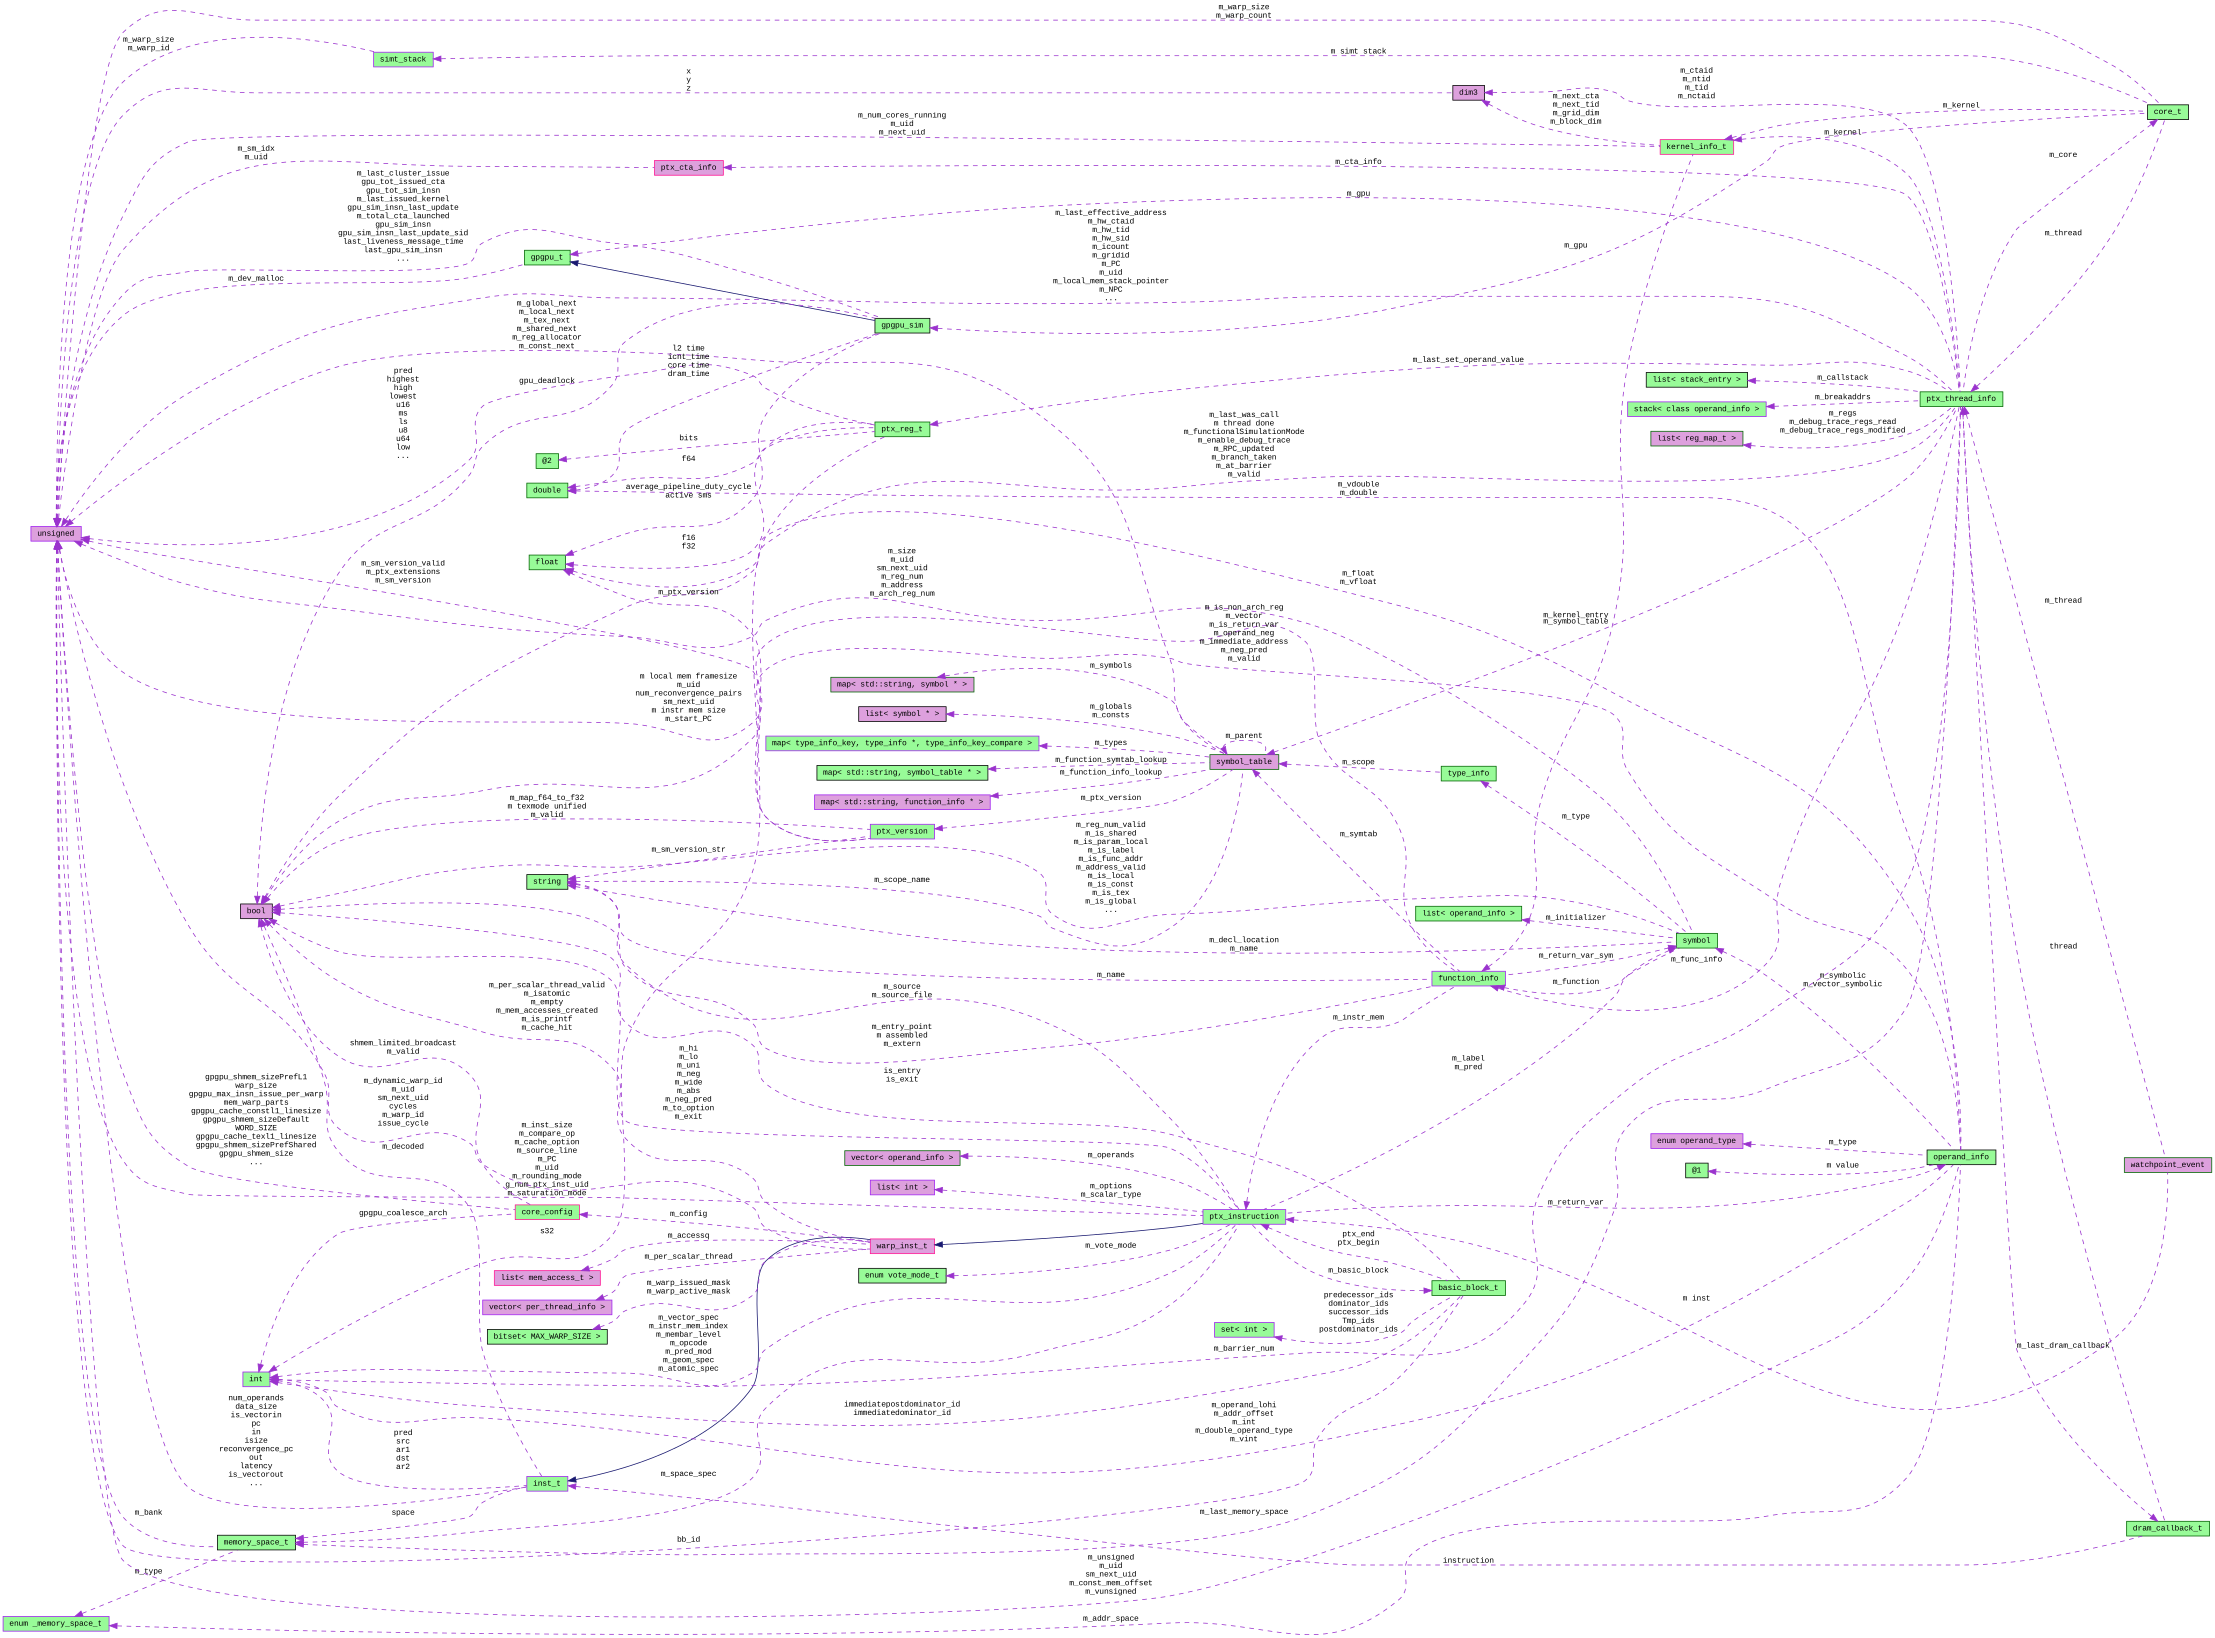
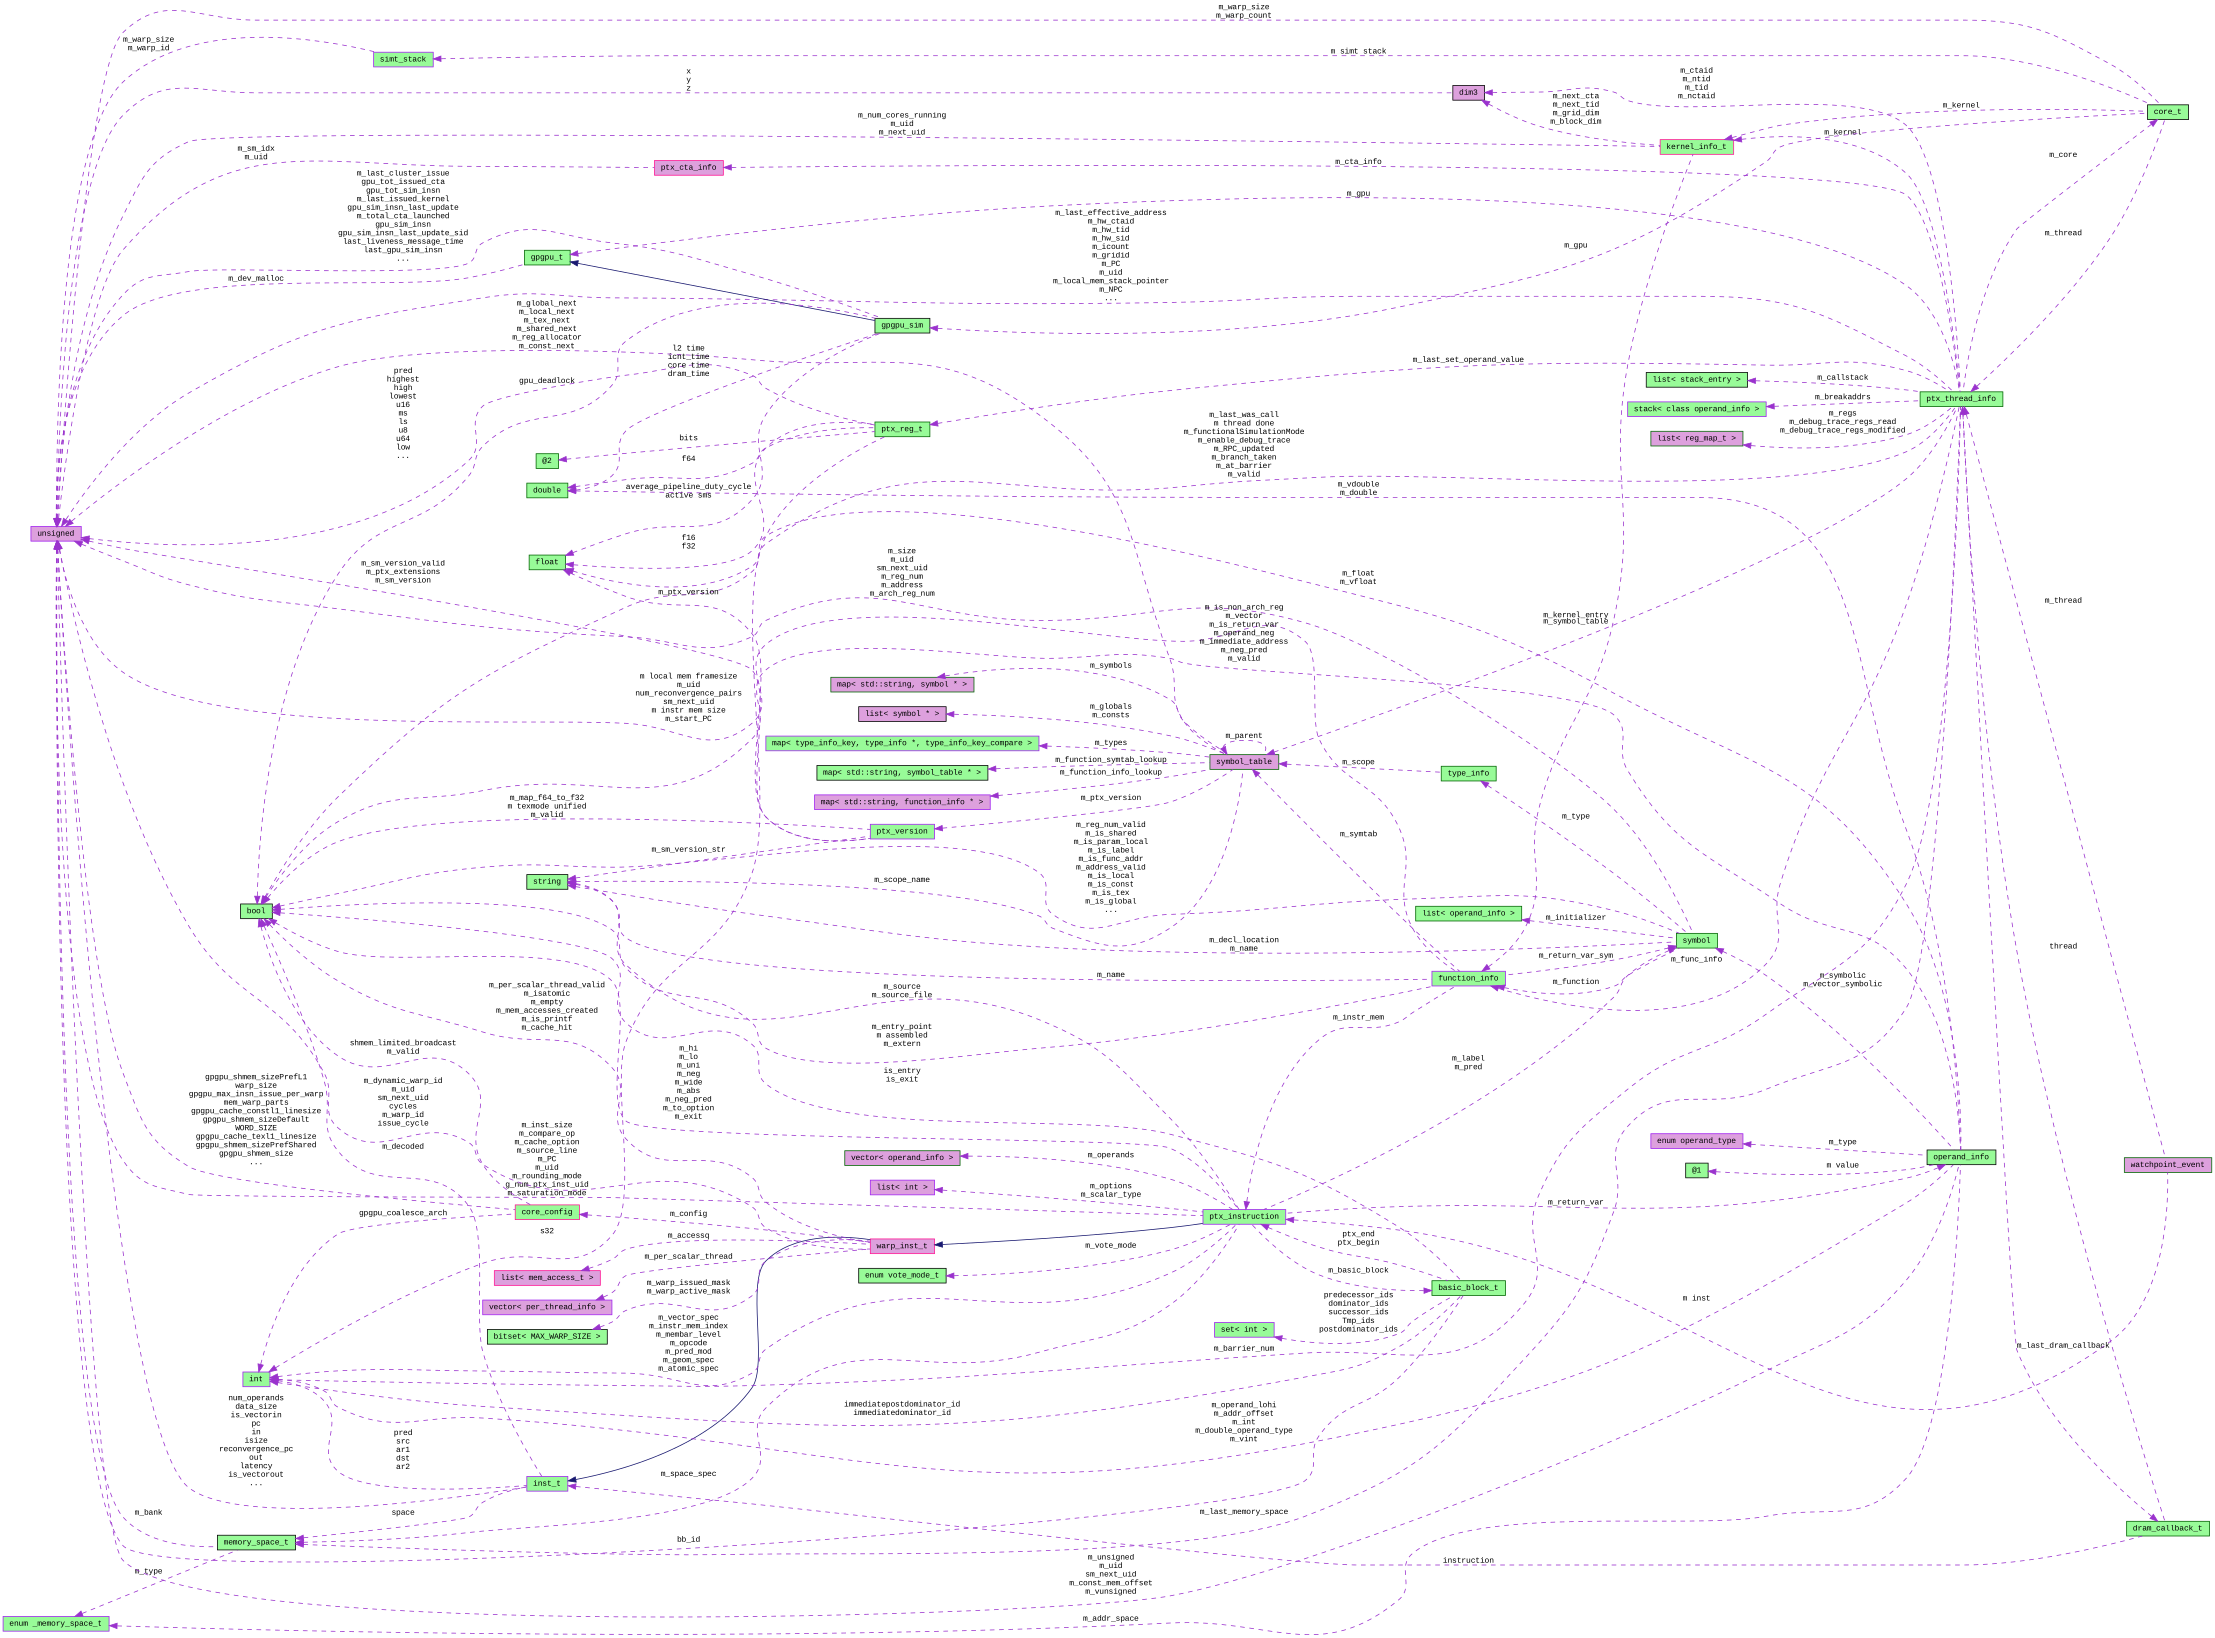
  digraph {
    fontname="Liberation Mono"
    rankdir=LR
    node [color=darkgreen fillcolor=palegreen fontname="Liberation Mono" fontsize=10 shape=record style=filled]
    edge [color=darkorchid3 dir=back fontname="Liberation Mono" fontsize=10 labelfontname=FreeSans labelfontsize=10 style=dashed]
    n1 [fillcolor=plum fontcolor=black height=0.2 label=watchpoint_event width=0.4]
    n2 [color=purple height=0.2 label=ptx_instruction width=0.4]
    n3 [height=0.2 label=basic_block_t width=0.4]
    n4 [color=purple height=0.2 label=function_info width=0.4]
    n5 [height=0.2 label=ptx_thread_info width=0.4]
    n6 [height=0.2 label=symbol width=0.4]
    n7 [color=deeppink height=0.2 label=kernel_info_t width=0.4]
    n8 [color=deeppink fillcolor=plum height=0.2 label=warp_inst_t width=0.4]
    n9 [color=purple height=0.2 label=inst_t width=0.4]
    n10 [height=0.2 label=dram_callback_t width=0.4]
    n11 [color=black height=0.2 label=memory_space_t width=0.4]
    n12 [color=black height=0.2 label=core_t width=0.4]
    n13 [color=purple height=0.2 label="enum _memory_space_t" width=0.4]
    n14 [color=black height=0.2 label=operand_info width=0.4]
    n15 [color=purple fillcolor=plum height=0.2 label=unsigned width=0.4]
    n16 [color=deeppink height=0.2 label=core_config width=0.4]
    n17 [fillcolor=plum height=0.2 label=symbol_table width=0.4]
    n18 [color=purple height=0.2 label=ptx_version width=0.4]
    n19 [color=purple height=0.2 label=simt_stack width=0.4]
    n20 [color=black height=0.2 label=gpgpu_sim width=0.4]
    n21 [height=0.2 label=gpgpu_t width=0.4]
    n22 [color=black fillcolor=plum height=0.2 label=dim3 width=0.4]
    n23 [height=0.2 label=ptx_reg_t width=0.4]
    n24 [color=deeppink fillcolor=plum height=0.2 label=ptx_cta_info width=0.4]
    n25 [height=0.2 label=type_info width=0.4]
    n26 [color=purple height=0.2 label=int width=0.4]
-   n27 [color=black fillcolor=plum height=0.2 label=bool width=0.4]
+   n27 [color=black height=0.2 label=bool width=0.4]
    n28 [color=black height=0.2 label="bitset\< MAX_WARP_SIZE \>" width=0.4]
    n29 [color=deeppink fillcolor=plum height=0.2 label="list\< mem_access_t \>" width=0.4]
    n30 [color=purple fillcolor=plum height=0.2 label="vector\< per_thread_info \>" width=0.4]
    n31 [color=purple height=0.2 label="set\< int \>" width=0.4]
    n32 [color=purple fillcolor=plum height=0.2 label="list\< int \>" width=0.4]
    n33 [color=black height=0.2 label="enum vote_mode_t" width=0.4]
    n34 [color=black height=0.2 label="@1" width=0.4]
    n35 [height=0.2 label=double width=0.4]
    n36 [height=0.2 label=float width=0.4]
    n37 [fillcolor=plum height=0.2 label="map\< std::string, symbol * \>" width=0.4]
    n38 [color=black fillcolor=plum height=0.2 label="list\< symbol * \>" width=0.4]
    n39 [color=purple height=0.2 label="map\< type_info_key, type_info *, type_info_key_compare \>" width=0.4]
    n40 [color=black height=0.2 label=string width=0.4]
    n41 [color=black height=0.2 label="map\< std::string, symbol_table * \>" width=0.4]
    n42 [color=purple fillcolor=plum height=0.2 label="map\< std::string, function_info * \>" width=0.4]
    n43 [height=0.2 label="list\< operand_info \>" width=0.4]
    n44 [color=purple fillcolor=plum height=0.2 label="enum operand_type" width=0.4]
    n45 [fillcolor=plum height=0.2 label="vector\< operand_info \>" width=0.4]
    n46 [color=black height=0.2 label="list\< stack_entry \>" width=0.4]
    n47 [height=0.2 label="@2" width=0.4]
    n48 [color=purple height=0.2 label="stack\< class operand_info \>" width=0.4]
    n49 [fillcolor=plum height=0.2 label="list\< reg_map_t \>" width=0.4]
    n2 -> n1 [label=m_inst]
    n2 -> n3 [label="ptx_end\nptx_begin"]
    n2 -> n4 [label=m_instr_mem]
    n3 -> n2 [label=m_basic_block]
    n4 -> n5 [label=m_func_info]
    n4 -> n6 [label=m_function]
    n4 -> n7 [label=m_kernel_entry]
    n5 -> n1 [label=m_thread]
    n5 -> n10 [label=thread]
    n5 -> n12 [label=m_thread]
    n6 -> n2 [label="m_label\nm_pred"]
    n6 -> n4 [label=m_return_var_sym]
    n6 -> n14 [label="m_symbolic\nm_vector_symbolic"]
    n7 -> n5 [label=m_kernel]
    n7 -> n12 [label=m_kernel]
    n8 -> n2 [color=midnightblue style=solid]
    n9 -> n8 [color=midnightblue style=solid]
    n9 -> n10 [label=instruction]
    n10 -> n5 [label=m_last_dram_callback]
    n11 -> n2 [label=m_space_spec]
    n11 -> n5 [label=m_last_memory_space]
    n11 -> n9 [label=space]
    n12 -> n5 [label=m_core]
    n13 -> n11 [label=m_type]
    n13 -> n14 [label=m_addr_space]
    n14 -> n2 [label=m_return_var]
    n15 -> n2 [label="m_inst_size\nm_compare_op\nm_cache_option\nm_source_line\nm_PC\nm_uid\nm_rounding_mode\ng_num_ptx_inst_uid\nm_saturation_mode"]
    n15 -> n3 [label=bb_id]
    n15 -> n4 [label="m_local_mem_framesize\nm_uid\nnum_reconvergence_pairs\nsm_next_uid\nm_instr_mem_size\nm_start_PC"]
    n15 -> n5 [label="m_last_effective_address\nm_hw_ctaid\nm_hw_tid\nm_hw_sid\nm_icount\nm_gridid\nm_PC\nm_uid\nm_local_mem_stack_pointer\nm_NPC\n..."]
    n15 -> n6 [label="m_size\nm_uid\nsm_next_uid\nm_reg_num\nm_address\nm_arch_reg_num"]
    n15 -> n7 [label="m_num_cores_running\nm_uid\nm_next_uid"]
    n15 -> n8 [label="m_dynamic_warp_id\nm_uid\nsm_next_uid\ncycles\nm_warp_id\nissue_cycle"]
    n15 -> n9 [label="num_operands\ndata_size\nis_vectorin\npc\nin\nisize\nreconvergence_pc\nout\nlatency\nis_vectorout\n..."]
    n15 -> n11 [label=m_bank]
    n15 -> n12 [label="m_warp_size\nm_warp_count"]
    n15 -> n14 [label="m_unsigned\nm_uid\nsm_next_uid\nm_const_mem_offset\nm_vunsigned"]
    n15 -> n16 [label="gpgpu_shmem_sizePrefL1\nwarp_size\ngpgpu_max_insn_issue_per_warp\nmem_warp_parts\ngpgpu_cache_constl1_linesize\ngpgpu_shmem_sizeDefault\nWORD_SIZE\ngpgpu_cache_texl1_linesize\ngpgpu_shmem_sizePrefShared\ngpgpu_shmem_size\n..."]
    n15 -> n17 [label="m_global_next\nm_local_next\nm_tex_next\nm_shared_next\nm_reg_allocator\nm_const_next"]
    n15 -> n18 [label="m_sm_version_valid\nm_ptx_extensions\nm_sm_version"]
    n15 -> n19 [label="m_warp_size\nm_warp_id"]
    n15 -> n20 [label="m_last_cluster_issue\ngpu_tot_issued_cta\ngpu_tot_sim_insn\nm_last_issued_kernel\ngpu_sim_insn_last_update\nm_total_cta_launched\ngpu_sim_insn\ngpu_sim_insn_last_update_sid\nlast_liveness_message_time\nlast_gpu_sim_insn\n..."]
    n15 -> n21 [label=m_dev_malloc]
    n15 -> n22 [label="x\ny\nz"]
    n15 -> n23 [label="pred\nhighest\nhigh\nlowest\nu16\nms\nls\nu8\nu64\nlow\n..."]
    n15 -> n24 [label="m_sm_idx\nm_uid"]
    n16 -> n8 [label=m_config]
    n17 -> n4 [label=m_symtab]
    n17 -> n5 [label=m_symbol_table]
    n17 -> n17 [label=m_parent]
    n17 -> n25 [label=m_scope]
    n18 -> n17 [label=m_ptx_version]
    n19 -> n12 [label=m_simt_stack]
    n20 -> n12 [label=m_gpu]
    n21 -> n5 [label=m_gpu]
    n21 -> n20 [color=midnightblue style=solid]
    n22 -> n5 [label="m_ctaid\nm_ntid\nm_tid\nm_nctaid"]
    n22 -> n7 [label="m_next_cta\nm_next_tid\nm_grid_dim\nm_block_dim"]
    n23 -> n5 [label=m_last_set_operand_value]
    n24 -> n5 [label=m_cta_info]
    n25 -> n6 [label=m_type]
    n26 -> n2 [label="m_vector_spec\nm_instr_mem_index\nm_membar_level\nm_opcode\nm_pred_mod\nm_geom_spec\nm_atomic_spec"]
    n26 -> n3 [label="immediatepostdominator_id\nimmediatedominator_id"]
    n26 -> n5 [label=m_barrier_num]
    n26 -> n9 [label="pred\nsrc\nar1\ndst\nar2"]
    n26 -> n14 [label="m_operand_lohi\nm_addr_offset\nm_int\nm_double_operand_type\nm_vint"]
    n26 -> n16 [label=gpgpu_coalesce_arch]
    n26 -> n23 [label=s32]
    n27 -> n2 [label="m_hi\nm_lo\nm_uni\nm_neg\nm_wide\nm_abs\nm_neg_pred\nm_to_option\nm_exit"]
    n27 -> n3 [label="is_entry\nis_exit"]
    n27 -> n4 [label="m_entry_point\nm_assembled\nm_extern"]
    n27 -> n5 [label="m_last_was_call\nm_thread_done\nm_functionalSimulationMode\nm_enable_debug_trace\nm_RPC_updated\nm_branch_taken\nm_at_barrier\nm_valid"]
    n27 -> n6 [label="m_reg_num_valid\nm_is_shared\nm_is_param_local\nm_is_label\nm_is_func_addr\nm_address_valid\nm_is_local\nm_is_const\nm_is_tex\nm_is_global\n..."]
    n27 -> n8 [label="m_per_scalar_thread_valid\nm_isatomic\nm_empty\nm_mem_accesses_created\nm_is_printf\nm_cache_hit"]
    n27 -> n9 [label=m_decoded]
    n27 -> n14 [label="m_is_non_arch_reg\nm_vector\nm_is_return_var\nm_operand_neg\nm_immediate_address\nm_neg_pred\nm_valid"]
    n27 -> n16 [label="shmem_limited_broadcast\nm_valid"]
    n27 -> n18 [label="m_map_f64_to_f32\nm_texmode_unified\nm_valid"]
    n27 -> n20 [label=gpu_deadlock]
    n28 -> n8 [label="m_warp_issued_mask\nm_warp_active_mask"]
    n29 -> n8 [label=m_accessq]
    n30 -> n8 [label=m_per_scalar_thread]
    n31 -> n3 [label="predecessor_ids\ndominator_ids\nsuccessor_ids\nTmp_ids\npostdominator_ids"]
    n32 -> n2 [label="m_options\nm_scalar_type"]
    n33 -> n2 [label=m_vote_mode]
    n34 -> n14 [label=m_value]
    n35 -> n14 [label="m_vdouble\nm_double"]
    n35 -> n20 [label="l2_time\nicnt_time\ncore_time\ndram_time"]
    n35 -> n23 [label=f64]
    n36 -> n14 [label="m_float\nm_vfloat"]
    n36 -> n18 [label=m_ptx_version]
    n36 -> n20 [label="average_pipeline_duty_cycle\nactive_sms"]
    n36 -> n23 [label="f16\nf32"]
    n37 -> n17 [label=m_symbols]
    n38 -> n17 [label="m_globals\nm_consts"]
    n39 -> n17 [label=m_types]
    n40 -> n2 [label="m_source\nm_source_file"]
    n40 -> n4 [label=m_name]
    n40 -> n6 [label="m_decl_location\nm_name"]
    n40 -> n17 [label=m_scope_name]
    n40 -> n18 [label=m_sm_version_str]
    n41 -> n17 [label=m_function_symtab_lookup]
    n42 -> n17 [label=m_function_info_lookup]
    n43 -> n6 [label=m_initializer]
    n44 -> n14 [label=m_type]
    n45 -> n2 [label=m_operands]
    n46 -> n5 [label=m_callstack]
    n47 -> n23 [label=bits]
    n48 -> n5 [label=m_breakaddrs]
    n49 -> n5 [label="m_regs\nm_debug_trace_regs_read\nm_debug_trace_regs_modified"]
  }
